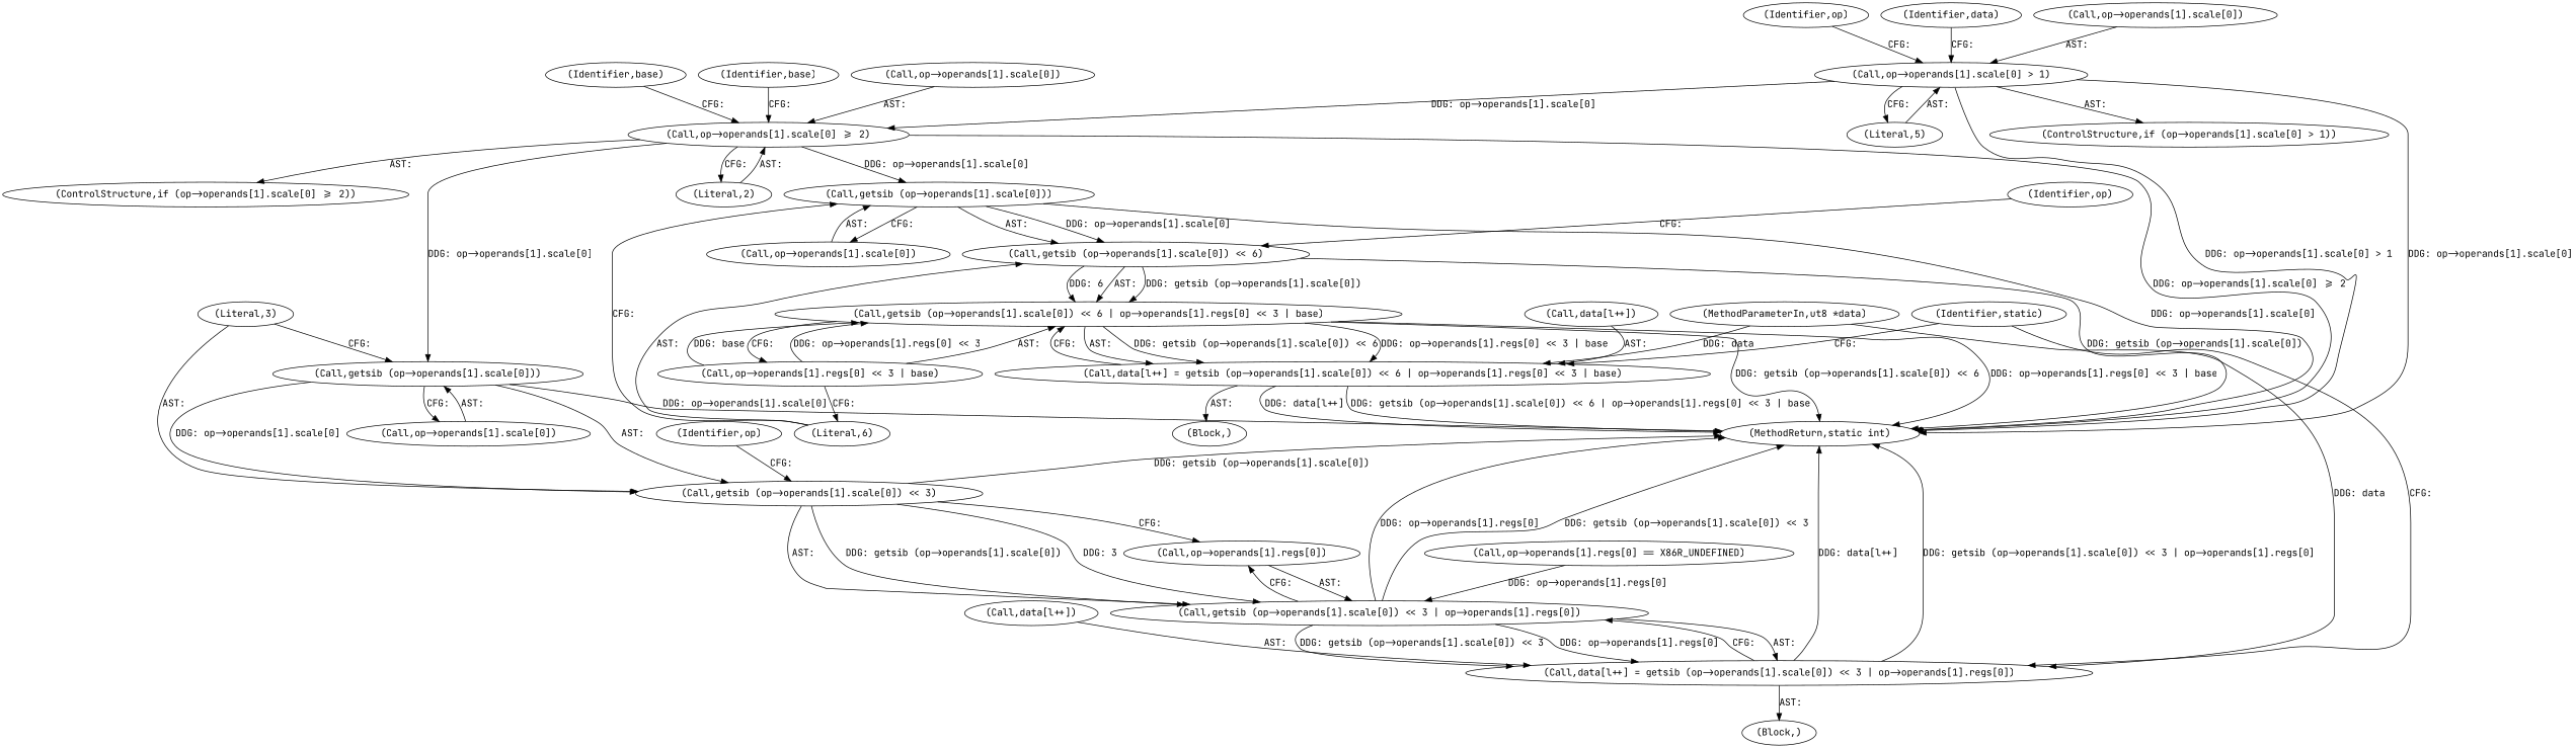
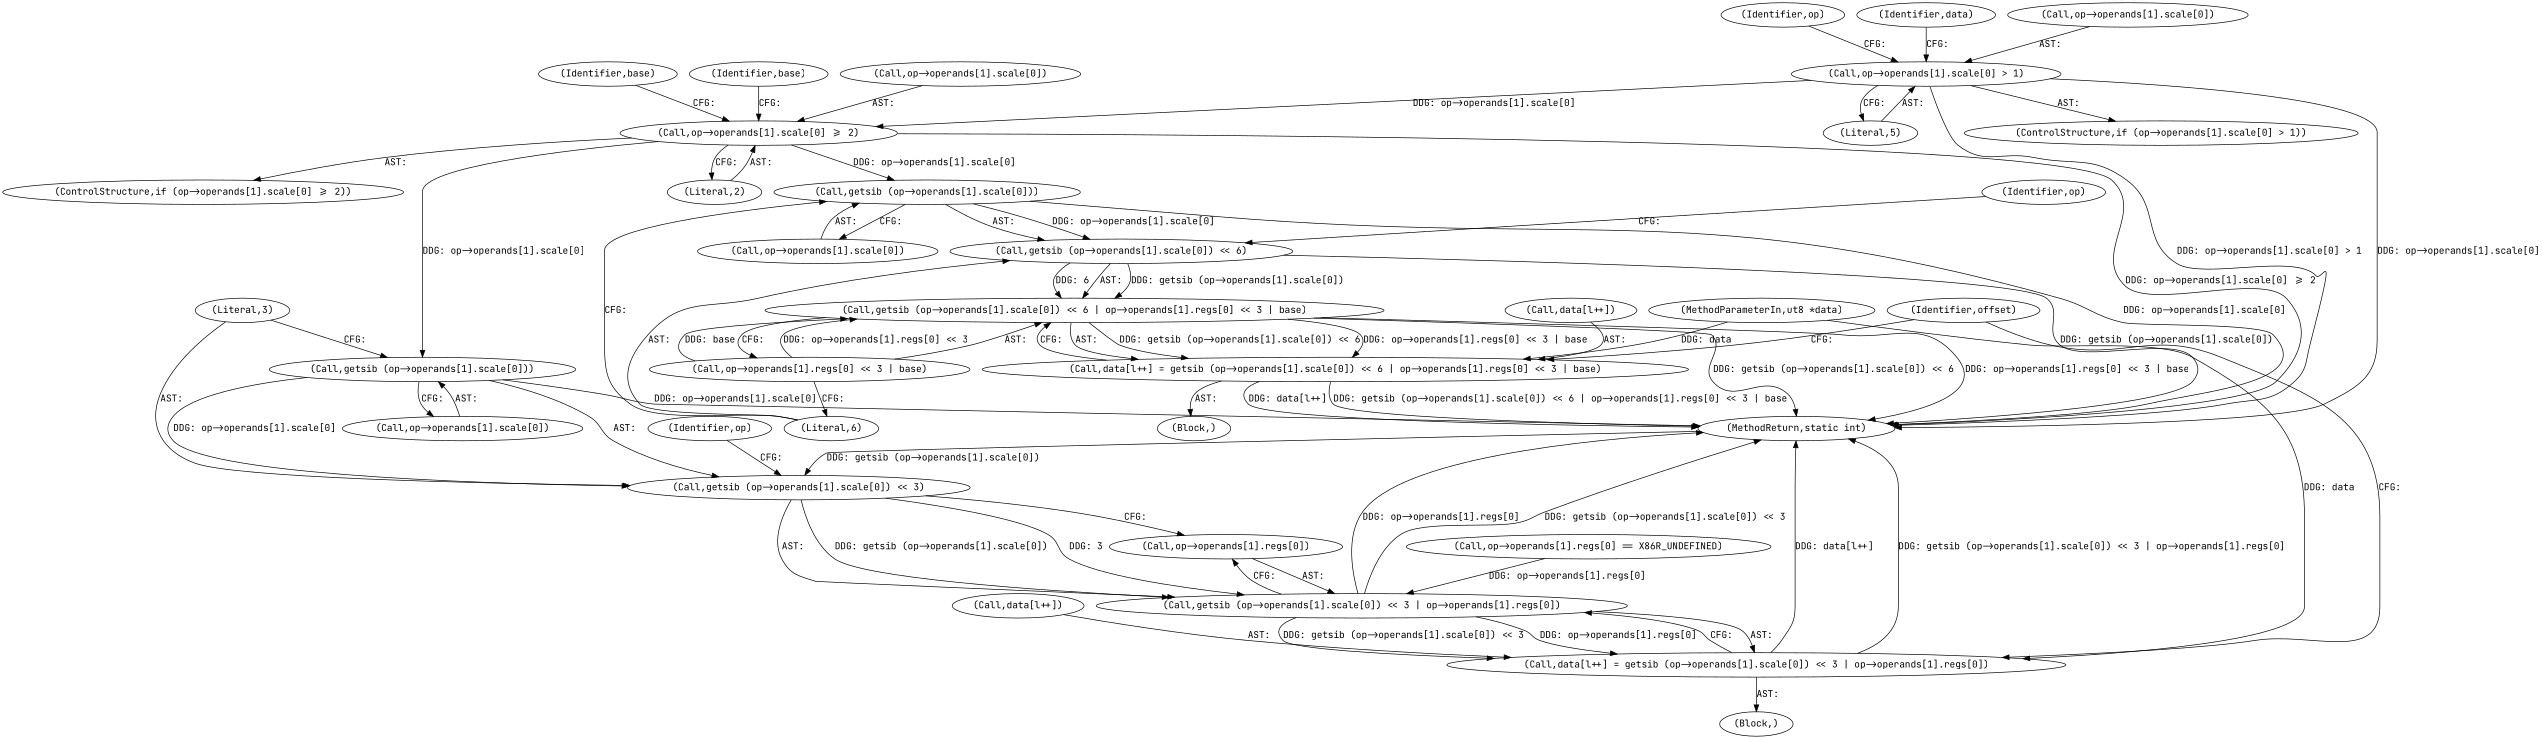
  digraph {
    fontname="JetBrains Mono"
    node [fontname="JetBrains Mono"]
    edge [fontname="JetBrains Mono"]
    n1 [label="(Call,op->operands[1].scale[0] > 1)"]
    n2 [label="(Call,op->operands[1].scale[0] >= 2)"]
    n3 [label="(MethodReturn,static int)"]
    n4 [label="(Literal,5)"]
    n5 [label="(ControlStructure,if (op->operands[1].scale[0] > 1))"]
    n6 [label="(Call,getsib (op->operands[1].scale[0]))"]
    n7 [label="(Call,getsib (op->operands[1].scale[0]))"]
    n8 [label="(Literal,2)"]
    n9 [label="(ControlStructure,if (op->operands[1].scale[0] >= 2))"]
    n10 [label="(Call,getsib (op->operands[1].scale[0]) << 6)"]
    n11 [label="(Call,op->operands[1].scale[0])"]
    n12 [label="(Call,getsib (op->operands[1].scale[0]) << 3)"]
    n13 [label="(Call,op->operands[1].scale[0])"]
    n14 [label="(Call,getsib (op->operands[1].scale[0]) << 6 | op->operands[1].regs[0] << 3 | base)"]
    n15 [label="(Call,data[l++] = getsib (op->operands[1].scale[0]) << 6 | op->operands[1].regs[0] << 3 | base)"]
    n16 [label="(Call,op->operands[1].regs[0] << 3 | base)"]
    n17 [label="(Literal,6)"]
    n18 [label="(Block,)"]
    n19 [label="(Call,getsib (op->operands[1].scale[0]) << 3 | op->operands[1].regs[0])"]
    n20 [label="(Call,op->operands[1].regs[0])"]
    n21 [label="(Call,data[l++] = getsib (op->operands[1].scale[0]) << 3 | op->operands[1].regs[0])"]
    n22 [label="(Literal,3)"]
    n23 [label="(Block,)"]
    n24 [label="(Identifier,op)"]
    n25 [label="(Call,data[l++])"]
    n26 [label="(Identifier,base)"]
    n27 [label="(MethodParameterIn,ut8 *data)"]
    n28 [label="(Call,data[l++])"]
-   n29 [label="(Identifier,static)"]
+   n29 [label="(Identifier,offset)"]
    n30 [label="(Identifier,op)"]
    n31 [label="(Call,op->operands[1].regs[0] == X86R_UNDEFINED)"]
    n32 [label="(Call,op->operands[1].scale[0])"]
    n33 [label="(Identifier,data)"]
    n34 [label="(Identifier,op)"]
    n35 [label="(Identifier,base)"]
    n36 [label="(Call,op->operands[1].scale[0])"]
    n1 -> n2 [label="DDG: op->operands[1].scale[0]"]
    n1 -> n3 [label="DDG: op->operands[1].scale[0]"]
    n1 -> n3 [label="DDG: op->operands[1].scale[0] > 1"]
    n1 -> n4 [label="CFG: "]
    n1 -> n5 [label="AST: "]
    n2 -> n3 [label="DDG: op->operands[1].scale[0] >= 2"]
    n2 -> n6 [label="DDG: op->operands[1].scale[0]"]
    n2 -> n7 [label="DDG: op->operands[1].scale[0]"]
    n2 -> n8 [label="CFG: "]
    n2 -> n9 [label="AST: "]
    n4 -> n1 [label="AST: "]
    n6 -> n3 [label="DDG: op->operands[1].scale[0]"]
    n6 -> n10 [label="AST: "]
    n6 -> n10 [label="DDG: op->operands[1].scale[0]"]
    n6 -> n11 [label="CFG: "]
    n7 -> n3 [label="DDG: op->operands[1].scale[0]"]
    n7 -> n12 [label="AST: "]
    n7 -> n12 [label="DDG: op->operands[1].scale[0]"]
    n7 -> n13 [label="CFG: "]
    n8 -> n2 [label="AST: "]
    n10 -> n3 [label="DDG: getsib (op->operands[1].scale[0])"]
    n10 -> n14 [label="AST: "]
    n10 -> n14 [label="DDG: getsib (op->operands[1].scale[0])"]
    n10 -> n14 [label="DDG: 6"]
    n11 -> n6 [label="AST: "]
-   n12 -> n3 [label="DDG: getsib (op->operands[1].scale[0])"]
+   n3 -> n12 [label="DDG: getsib (op->operands[1].scale[0])"]
    n12 -> n19 [label="AST: "]
    n12 -> n19 [label="DDG: getsib (op->operands[1].scale[0])"]
    n12 -> n19 [label="DDG: 3"]
    n12 -> n20 [label="CFG: "]
    n13 -> n7 [label="AST: "]
    n14 -> n3 [label="DDG: op->operands[1].regs[0] << 3 | base"]
    n14 -> n3 [label="DDG: getsib (op->operands[1].scale[0]) << 6"]
    n14 -> n15 [label="AST: "]
    n14 -> n15 [label="DDG: getsib (op->operands[1].scale[0]) << 6"]
    n14 -> n15 [label="DDG: op->operands[1].regs[0] << 3 | base"]
    n14 -> n16 [label="CFG: "]
    n15 -> n3 [label="DDG: getsib (op->operands[1].scale[0]) << 6 | op->operands[1].regs[0] << 3 | base"]
    n15 -> n3 [label="DDG: data[l++]"]
    n15 -> n14 [label="CFG: "]
    n15 -> n18 [label="AST: "]
    n16 -> n14 [label="AST: "]
    n16 -> n14 [label="DDG: op->operands[1].regs[0] << 3"]
    n16 -> n14 [label="DDG: base"]
    n16 -> n17 [label="CFG: "]
    n17 -> n6 [label="CFG: "]
    n17 -> n10 [label="AST: "]
    n19 -> n3 [label="DDG: op->operands[1].regs[0]"]
    n19 -> n3 [label="DDG: getsib (op->operands[1].scale[0]) << 3"]
    n19 -> n20 [label="CFG: "]
    n19 -> n21 [label="AST: "]
    n19 -> n21 [label="DDG: getsib (op->operands[1].scale[0]) << 3"]
    n19 -> n21 [label="DDG: op->operands[1].regs[0]"]
    n20 -> n19 [label="AST: "]
    n21 -> n3 [label="DDG: data[l++]"]
    n21 -> n3 [label="DDG: getsib (op->operands[1].scale[0]) << 3 | op->operands[1].regs[0]"]
    n21 -> n19 [label="CFG: "]
    n21 -> n23 [label="AST: "]
    n22 -> n7 [label="CFG: "]
    n22 -> n12 [label="AST: "]
    n24 -> n1 [label="CFG: "]
    n25 -> n21 [label="AST: "]
    n26 -> n2 [label="CFG: "]
    n27 -> n15 [label="DDG: data"]
    n27 -> n21 [label="DDG: data"]
    n28 -> n15 [label="AST: "]
    n29 -> n15 [label="CFG: "]
    n29 -> n21 [label="CFG: "]
    n30 -> n12 [label="CFG: "]
    n31 -> n19 [label="DDG: op->operands[1].regs[0]"]
    n32 -> n2 [label="AST: "]
    n33 -> n1 [label="CFG: "]
    n34 -> n10 [label="CFG: "]
    n35 -> n2 [label="CFG: "]
    n36 -> n1 [label="AST: "]
  }
